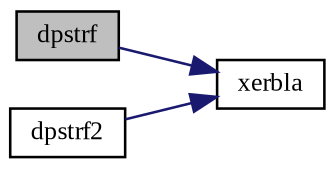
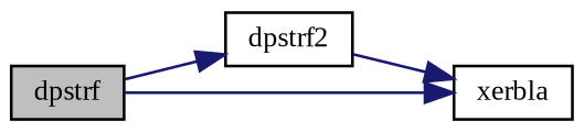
  digraph {
    fontname="Liberation Serif"
    rankdir=LR
    node [color=black fillcolor=white fontname="Liberation Serif" fontsize=10 shape=record style=filled]
    edge [color=midnightblue fontname="Liberation Serif" fontsize=10 labelfontname=Helvetica labelfontsize=10 style=solid]
    n1 [fillcolor=grey75 fontcolor=black height=0.2 label=dpstrf width=0.4]
    n2 [height=0.2 label=dpstrf2 width=0.4]
    n3 [height=0.2 label=xerbla width=0.4]
+   n1 -> n2
    n1 -> n3
    n2 -> n3
  }
